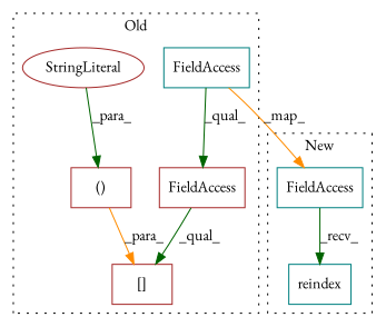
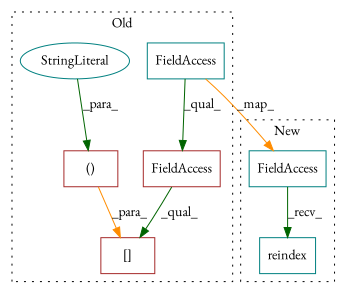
  digraph {
    fontname="EB Garamond"
    node [a=22 l=10 s=3911 shape=box color=teal fontname="EB Garamond"]
    edge [color=darkgreen fontname="EB Garamond"]
    n1 [a=2 l="20,2" label="[]" s="3911,4007" color=brown]
    n2 [l=14 label=FieldAccess color=brown]
    n3 [a=106 l=76 label="()" s=3931 color=brown]
-   n4 [a=45 l=16 label=StringLiteral s=3991 shape=ellipse color=brown]
+   n4 [a=45 l=16 label=StringLiteral s=3991 shape=ellipse]
    n5 [label=FieldAccess]
    n6 [a=32 l="8,1" label=reindex s="3860,3915"]
    n7 [label=FieldAccess s=3849]
    subgraph cluster_1 {
      label=Old
      style=dotted
      n1
      n2
      n3
      n4
      n5
    }
    subgraph cluster_2 {
      label=New
      style=dotted
      n6
      n7
    }
    n2 -> n1 [label=_qual_]
    n3 -> n1 [label=_para_ color=darkorange]
    n4 -> n3 [label=_para_]
    n5 -> n2 [label=_qual_]
    n5 -> n7 [label=_map_ color=darkorange]
    n7 -> n6 [label=_recv_]
  }
